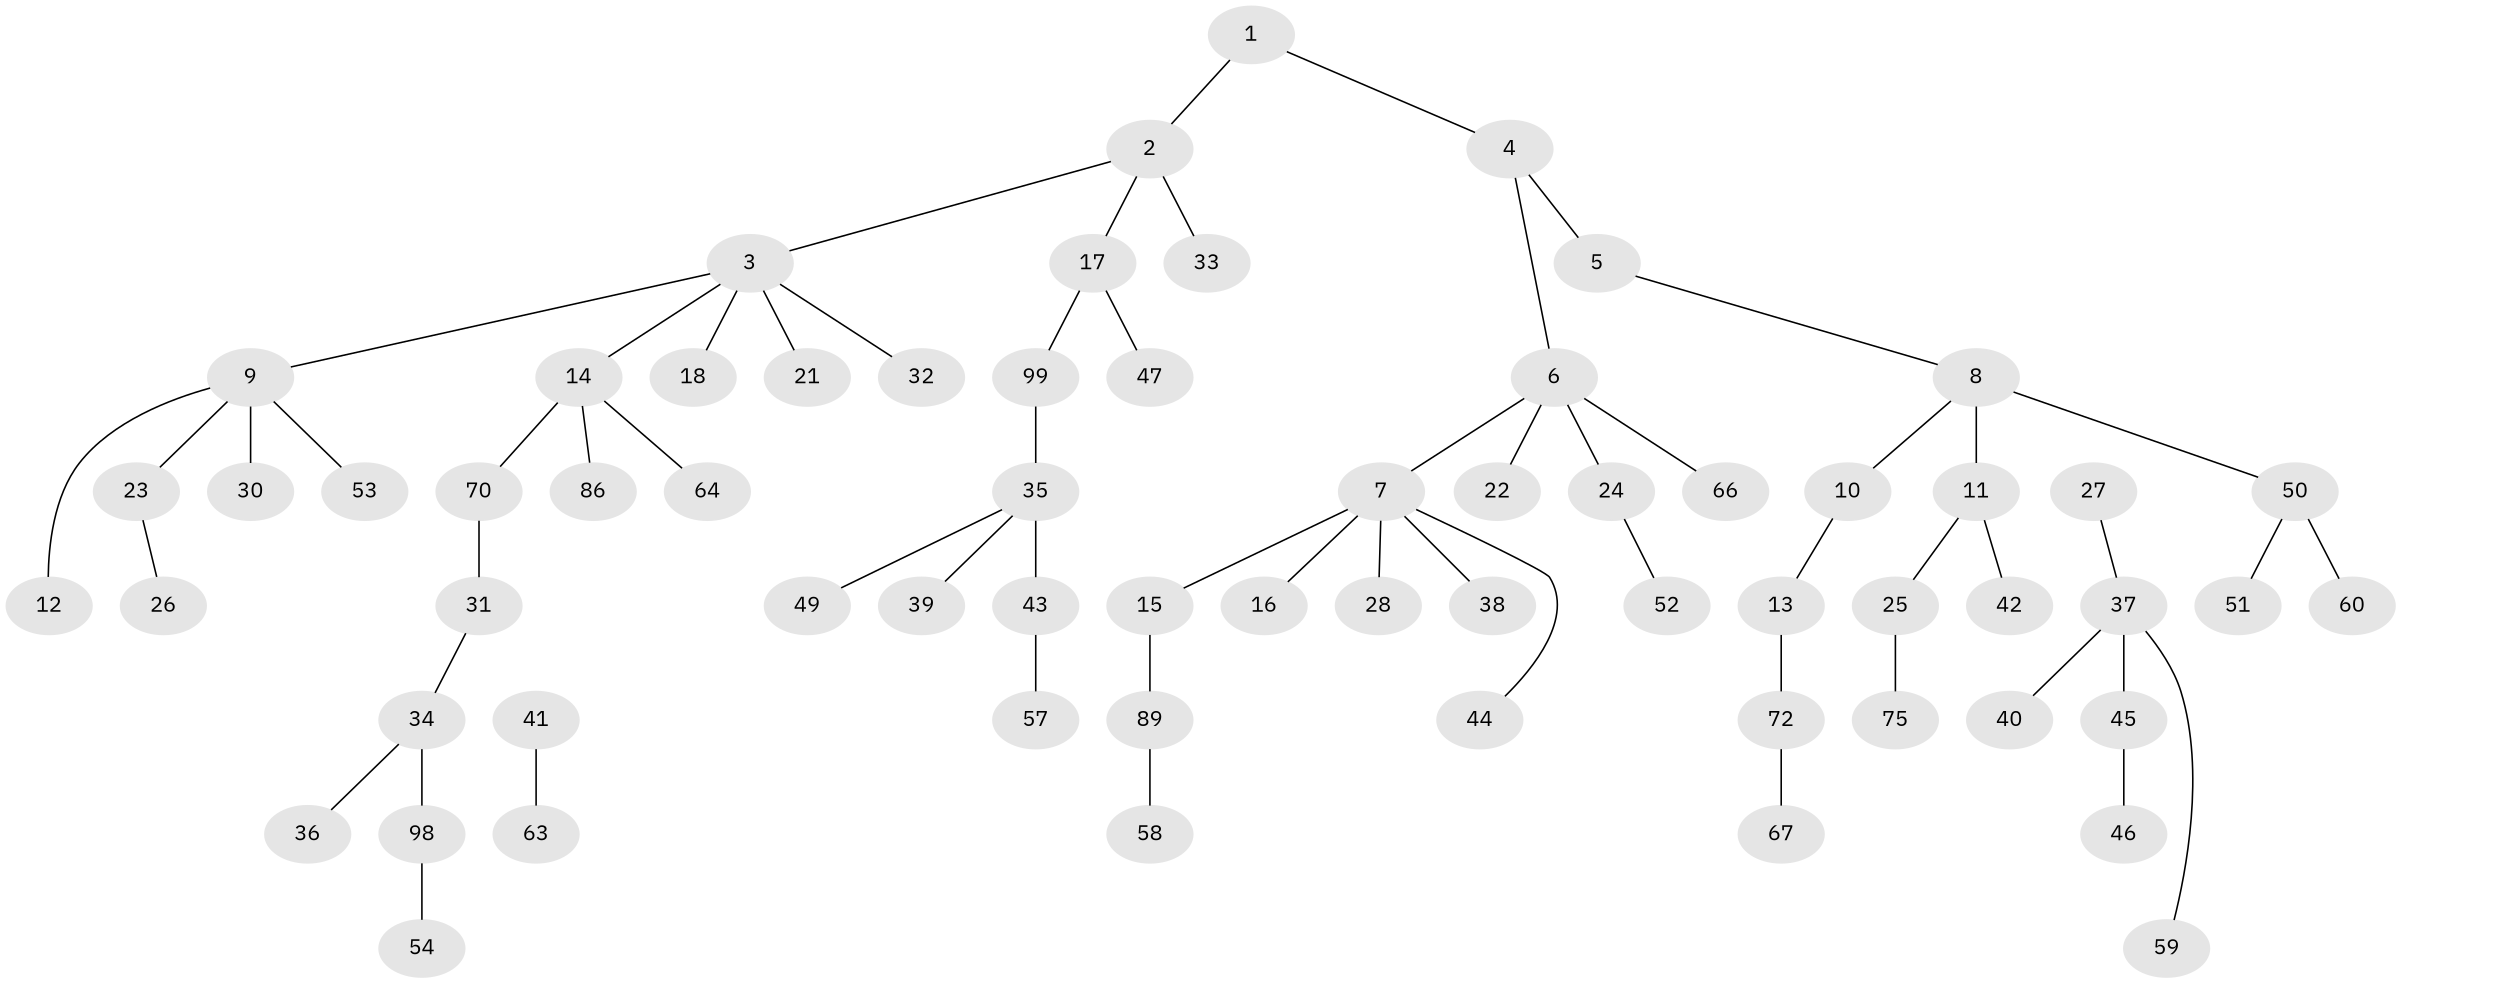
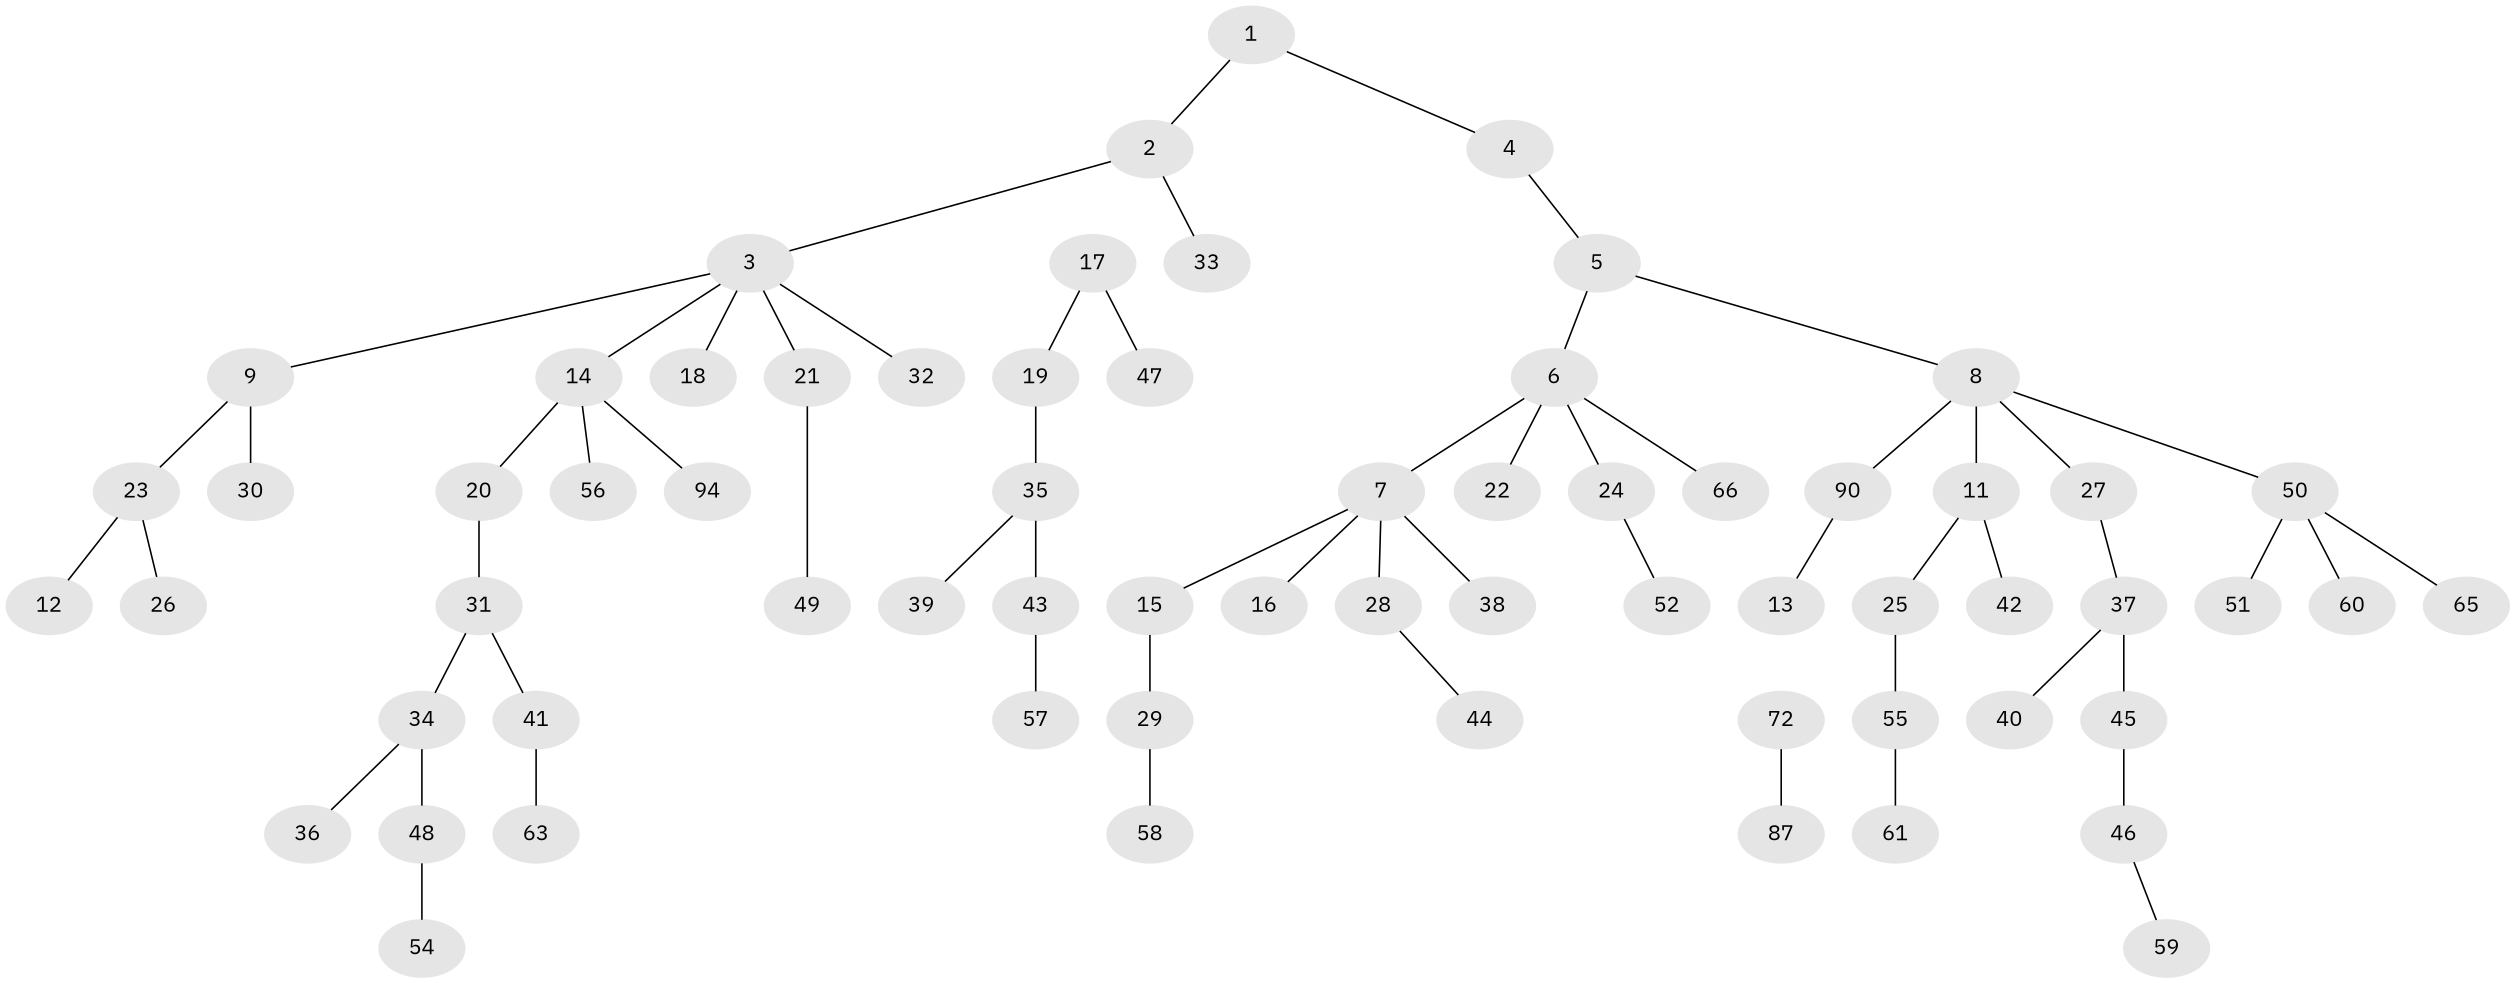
  graph {
    fontname="IBM Plex Sans"
    node [color=gray90 fontname="IBM Plex Sans" style=filled]
    edge [fontname="IBM Plex Sans" weight=1.0]
    1
    2
    4
    3
    17
    33
    5
    6
    9
    14
    18
    21
    32
-   19 [label=99]
+   19
    47
    12
    23
    30
-   53
-   20 [label=70]
-   56 [label=86]
-   64
+   20
+   56
+   64 [label=94]
    8
    7
    22
    24
    66
-   10
+   10 [label=90]
    11
    27
    50
    15
    16
    28
    38
    52
-   29 [label=89]
+   29
    44
    13
    25
    42
    37
    51
    60
+   65
    26
    n47 [label=72]
-   55 [label=75]
-   67
+   55
+   67 [label=87]
    31
    58
    35
    39
    43
    49
    34
    41
+   61
    40
    45
    36
-   48 [label=98]
+   48
    63
    54
    57
    46
    59
    1 -- 2
    1 -- 4
    2 -- 3
-   2 -- 17
    2 -- 33
    4 -- 5
-   4 -- 6
+   5 -- 6
    3 -- 9
    3 -- 14
    3 -- 18
    3 -- 21
    3 -- 32
    17 -- 19
    17 -- 47
    5 -- 8
    6 -- 7
    6 -- 22
    6 -- 24
    6 -- 66
-   9 -- 12
+   23 -- 12
    9 -- 23
    9 -- 30
-   9 -- 53
    14 -- 20
    14 -- 56
    14 -- 64
    19 -- 35
    23 -- 26
    20 -- 31
    8 -- 10
    8 -- 11
+   8 -- 27
    8 -- 50
    7 -- 15
    7 -- 16
    7 -- 28
    7 -- 38
    24 -- 52
    10 -- 13
    11 -- 25
    11 -- 42
    27 -- 37
    50 -- 51
    50 -- 60
+   50 -- 65
    15 -- 29
-   7 -- 44
+   28 -- 44
    29 -- 58
-   13 -- n47
    25 -- 55
    37 -- 40
    37 -- 45
    n47 -- 67
+   55 -- 61
    31 -- 34
+   31 -- 41
    35 -- 39
    35 -- 43 [weight=2.0]
-   35 -- 49
+   21 -- 49
    43 -- 57
    34 -- 36
    34 -- 48
    41 -- 63
    45 -- 46
    48 -- 54
-   37 -- 59
+   46 -- 59
  }
